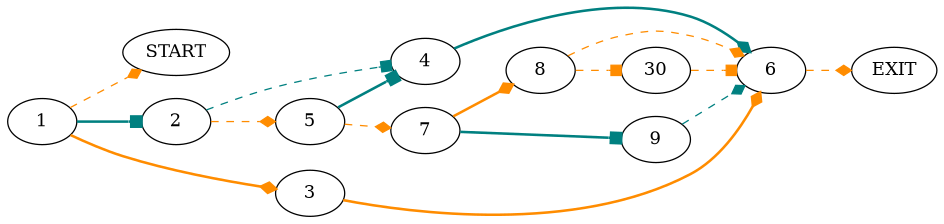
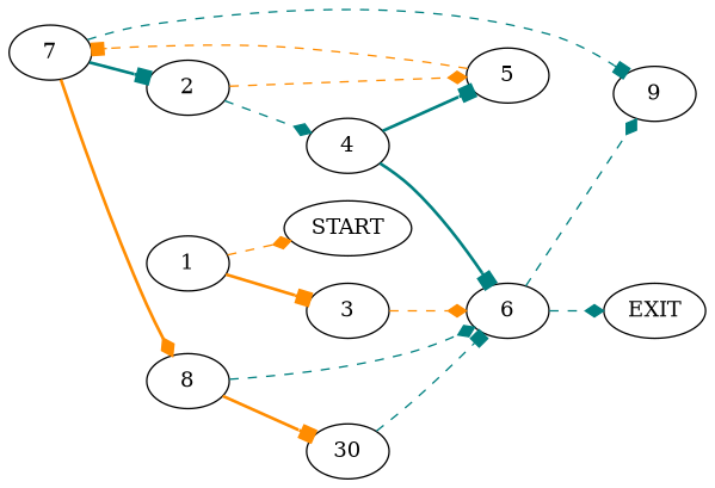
  digraph {
    rankdir=LR
    edge [arrowhead=diamond color=darkorange style=dashed]
    n1 [label=START]
    1
    2
    3
    n5 [label=EXIT]
    4
    5
    6
    7
    8
    9
    n12 [label=30]
    1 -> n1
-   1 -> 2 [arrowhead=box color=teal style=bold]
-   1 -> 3 [style=bold]
-   2 -> 4 [arrowhead=box color=teal]
+   7 -> 2 [arrowhead=box color=teal style=bold]
+   1 -> 3 [arrowhead=box style=bold]
+   2 -> 4 [color=teal]
    2 -> 5
-   3 -> 6 [style=bold]
-   4 -> 6 [color=teal style=bold]
-   5 -> 4 [arrowhead=box color=teal style=bold]
-   5 -> 7
-   6 -> n5
+   3 -> 6
+   4 -> 6 [arrowhead=box color=teal style=bold]
+   4 -> 5 [arrowhead=box color=teal style=bold]
+   5 -> 7 [arrowhead=box]
+   6 -> n5 [color=teal]
    7 -> 8 [style=bold]
-   7 -> 9 [arrowhead=box color=teal style=bold]
-   8 -> 6
-   8 -> n12 [arrowhead=box]
-   9 -> 6 [color=teal]
-   n12 -> 6 [arrowhead=box]
+   7 -> 9 [arrowhead=box color=teal]
+   8 -> 6 [color=teal]
+   8 -> n12 [arrowhead=box style=bold]
+   6 -> 9 [color=teal]
+   n12 -> 6 [arrowhead=box color=teal]
  }
